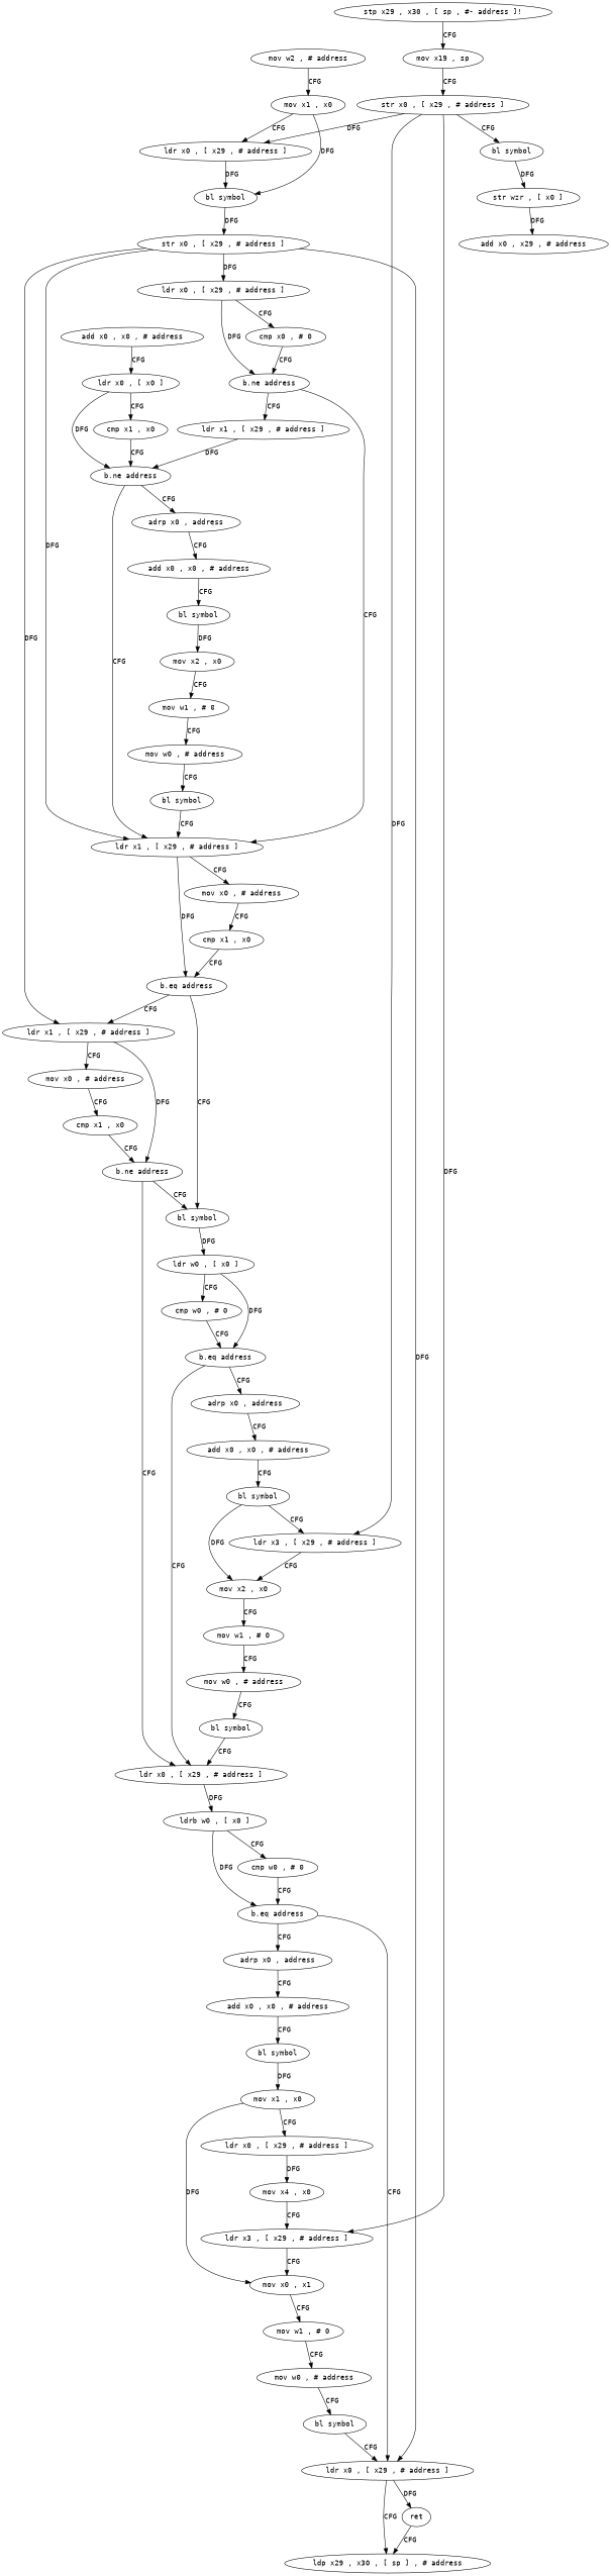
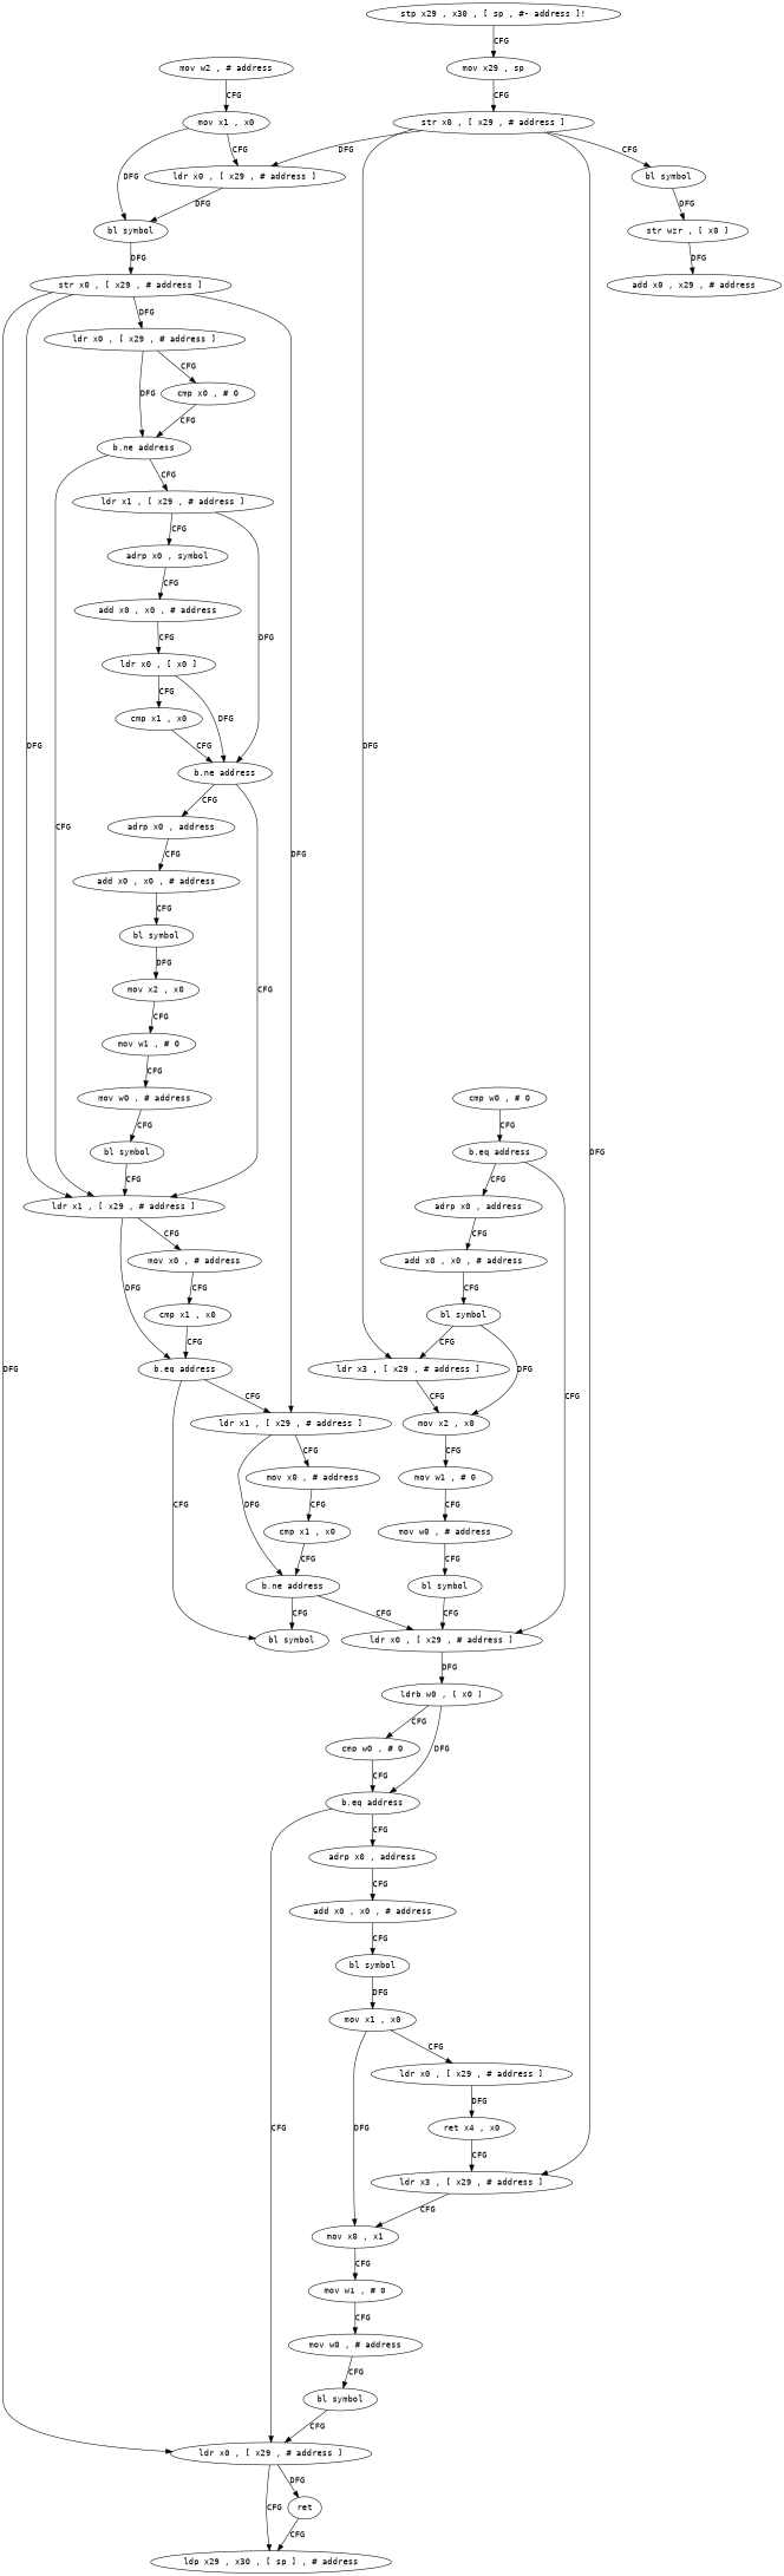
  digraph {
    fontname="DejaVu Sans Mono"
    node [fontname="DejaVu Sans Mono"]
    edge [fontname="DejaVu Sans Mono"]
    n1 [label="stp x29 , x30 , [ sp , #- address ]!"]
-   n2 [label="mov x19 , sp"]
+   n2 [label="mov x29 , sp"]
    n3 [label="str x0 , [ x29 , # address ]"]
    n4 [label="bl symbol"]
    n5 [label="ldr x0 , [ x29 , # address ]"]
    n6 [label="ldr x3 , [ x29 , # address ]"]
    n7 [label="ldr x3 , [ x29 , # address ]"]
    n8 [label="str wzr , [ x0 ]"]
    n9 [label="bl symbol"]
    n10 [label="mov x2 , x0"]
    n11 [label="mov x0 , x1"]
    n12 [label="add x0 , x29 , # address"]
    n13 [label="mov w2 , # address"]
    n14 [label="mov x1 , x0"]
    n15 [label="str x0 , [ x29 , # address ]"]
    n16 [label="ldr x0 , [ x29 , # address ]"]
    n17 [label="ldr x1 , [ x29 , # address ]"]
    n18 [label="ldr x1 , [ x29 , # address ]"]
    n19 [label="ldr x0 , [ x29 , # address ]"]
    n20 [label="cmp x0 , # 0"]
    n21 [label="b.ne address"]
    n22 [label="mov x0 , # address"]
    n23 [label="b.eq address"]
    n24 [label="mov x0 , # address"]
    n25 [label="b.ne address"]
    n26 [label="ldp x29 , x30 , [ sp ] , # address"]
    n27 [label=ret]
    n28 [label="ldr x1 , [ x29 , # address ]"]
+   n29 [label="adrp x0 , symbol"]
    n30 [label="b.ne address"]
    n31 [label="cmp x1 , x0"]
    n32 [label="bl symbol"]
    n33 [label="add x0 , x0 , # address"]
    n34 [label="adrp x0 , address"]
-   n35 [label="ldr w0 , [ x0 ]"]
    n36 [label="cmp w0 , # 0"]
    n37 [label="b.eq address"]
    n38 [label="cmp x1 , x0"]
    n39 [label="ldr x0 , [ x29 , # address ]"]
    n40 [label="ldr x0 , [ x0 ]"]
    n41 [label="cmp x1 , x0"]
    n42 [label="add x0 , x0 , # address"]
    n43 [label="bl symbol"]
    n44 [label="adrp x0 , address"]
    n45 [label="ldrb w0 , [ x0 ]"]
    n46 [label="add x0 , x0 , # address"]
    n47 [label="cmp w0 , # 0"]
    n48 [label="b.eq address"]
    n49 [label="bl symbol"]
    n50 [label="mov x2 , x0"]
    n51 [label="mov w1 , # 0"]
    n52 [label="mov w0 , # address"]
    n53 [label="bl symbol"]
    n54 [label="adrp x0 , address"]
    n55 [label="add x0 , x0 , # address"]
    n56 [label="bl symbol"]
    n57 [label="mov w1 , # 0"]
    n58 [label="mov w0 , # address"]
    n59 [label="bl symbol"]
    n60 [label="mov x1 , x0"]
    n61 [label="ldr x0 , [ x29 , # address ]"]
-   n62 [label="mov x4 , x0"]
+   n62 [label="ret x4 , x0"]
    n63 [label="mov w1 , # 0"]
    n64 [label="mov w0 , # address"]
    n65 [label="bl symbol"]
    n1 -> n2 [label=CFG]
    n2 -> n3 [label=CFG]
    n3 -> n4 [label=CFG]
    n3 -> n5 [label=DFG]
    n3 -> n6 [label=DFG]
    n3 -> n7 [label=DFG]
    n4 -> n8 [label=DFG]
    n5 -> n9 [label=DFG]
    n6 -> n10 [label=CFG]
    n7 -> n11 [label=CFG]
    n8 -> n12 [label=DFG]
    n9 -> n15 [label=DFG]
    n10 -> n57 [label=CFG]
    n11 -> n63 [label=CFG]
    n13 -> n14 [label=CFG]
    n14 -> n5 [label=CFG]
    n14 -> n9 [label=DFG]
    n15 -> n16 [label=DFG]
    n15 -> n17 [label=DFG]
    n15 -> n18 [label=DFG]
    n15 -> n19 [label=DFG]
    n16 -> n20 [label=CFG]
    n16 -> n21 [label=DFG]
    n17 -> n22 [label=CFG]
    n17 -> n23 [label=DFG]
    n18 -> n24 [label=CFG]
    n18 -> n25 [label=DFG]
    n19 -> n26 [label=CFG]
    n19 -> n27 [label=DFG]
    n20 -> n21 [label=CFG]
    n21 -> n17 [label=CFG]
    n21 -> n28 [label=CFG]
    n22 -> n31 [label=CFG]
    n23 -> n18 [label=CFG]
    n23 -> n32 [label=CFG]
    n24 -> n38 [label=CFG]
    n25 -> n32 [label=CFG]
    n25 -> n39 [label=CFG]
    n27 -> n26 [label=CFG]
+   n28 -> n29 [label=CFG]
    n28 -> n30 [label=DFG]
+   n29 -> n33 [label=CFG]
    n30 -> n17 [label=CFG]
    n30 -> n34 [label=CFG]
    n31 -> n23 [label=CFG]
-   n32 -> n35 [label=DFG]
    n33 -> n40 [label=CFG]
    n34 -> n42 [label=CFG]
-   n35 -> n36 [label=CFG]
-   n35 -> n37 [label=DFG]
    n36 -> n37 [label=CFG]
    n37 -> n39 [label=CFG]
    n37 -> n44 [label=CFG]
    n38 -> n25 [label=CFG]
    n39 -> n45 [label=DFG]
    n40 -> n30 [label=DFG]
    n40 -> n41 [label=CFG]
    n41 -> n30 [label=CFG]
    n42 -> n43 [label=CFG]
    n43 -> n50 [label=DFG]
    n44 -> n46 [label=CFG]
    n45 -> n47 [label=CFG]
    n45 -> n48 [label=DFG]
    n46 -> n49 [label=CFG]
    n47 -> n48 [label=CFG]
    n48 -> n19 [label=CFG]
    n48 -> n54 [label=CFG]
    n49 -> n6 [label=CFG]
    n49 -> n10 [label=DFG]
    n50 -> n51 [label=CFG]
    n51 -> n52 [label=CFG]
    n52 -> n53 [label=CFG]
    n53 -> n17 [label=CFG]
    n54 -> n55 [label=CFG]
    n55 -> n56 [label=CFG]
    n56 -> n60 [label=DFG]
    n57 -> n58 [label=CFG]
    n58 -> n59 [label=CFG]
    n59 -> n39 [label=CFG]
    n60 -> n11 [label=DFG]
    n60 -> n61 [label=CFG]
    n61 -> n62 [label=DFG]
    n62 -> n7 [label=CFG]
    n63 -> n64 [label=CFG]
    n64 -> n65 [label=CFG]
    n65 -> n19 [label=CFG]
  }
